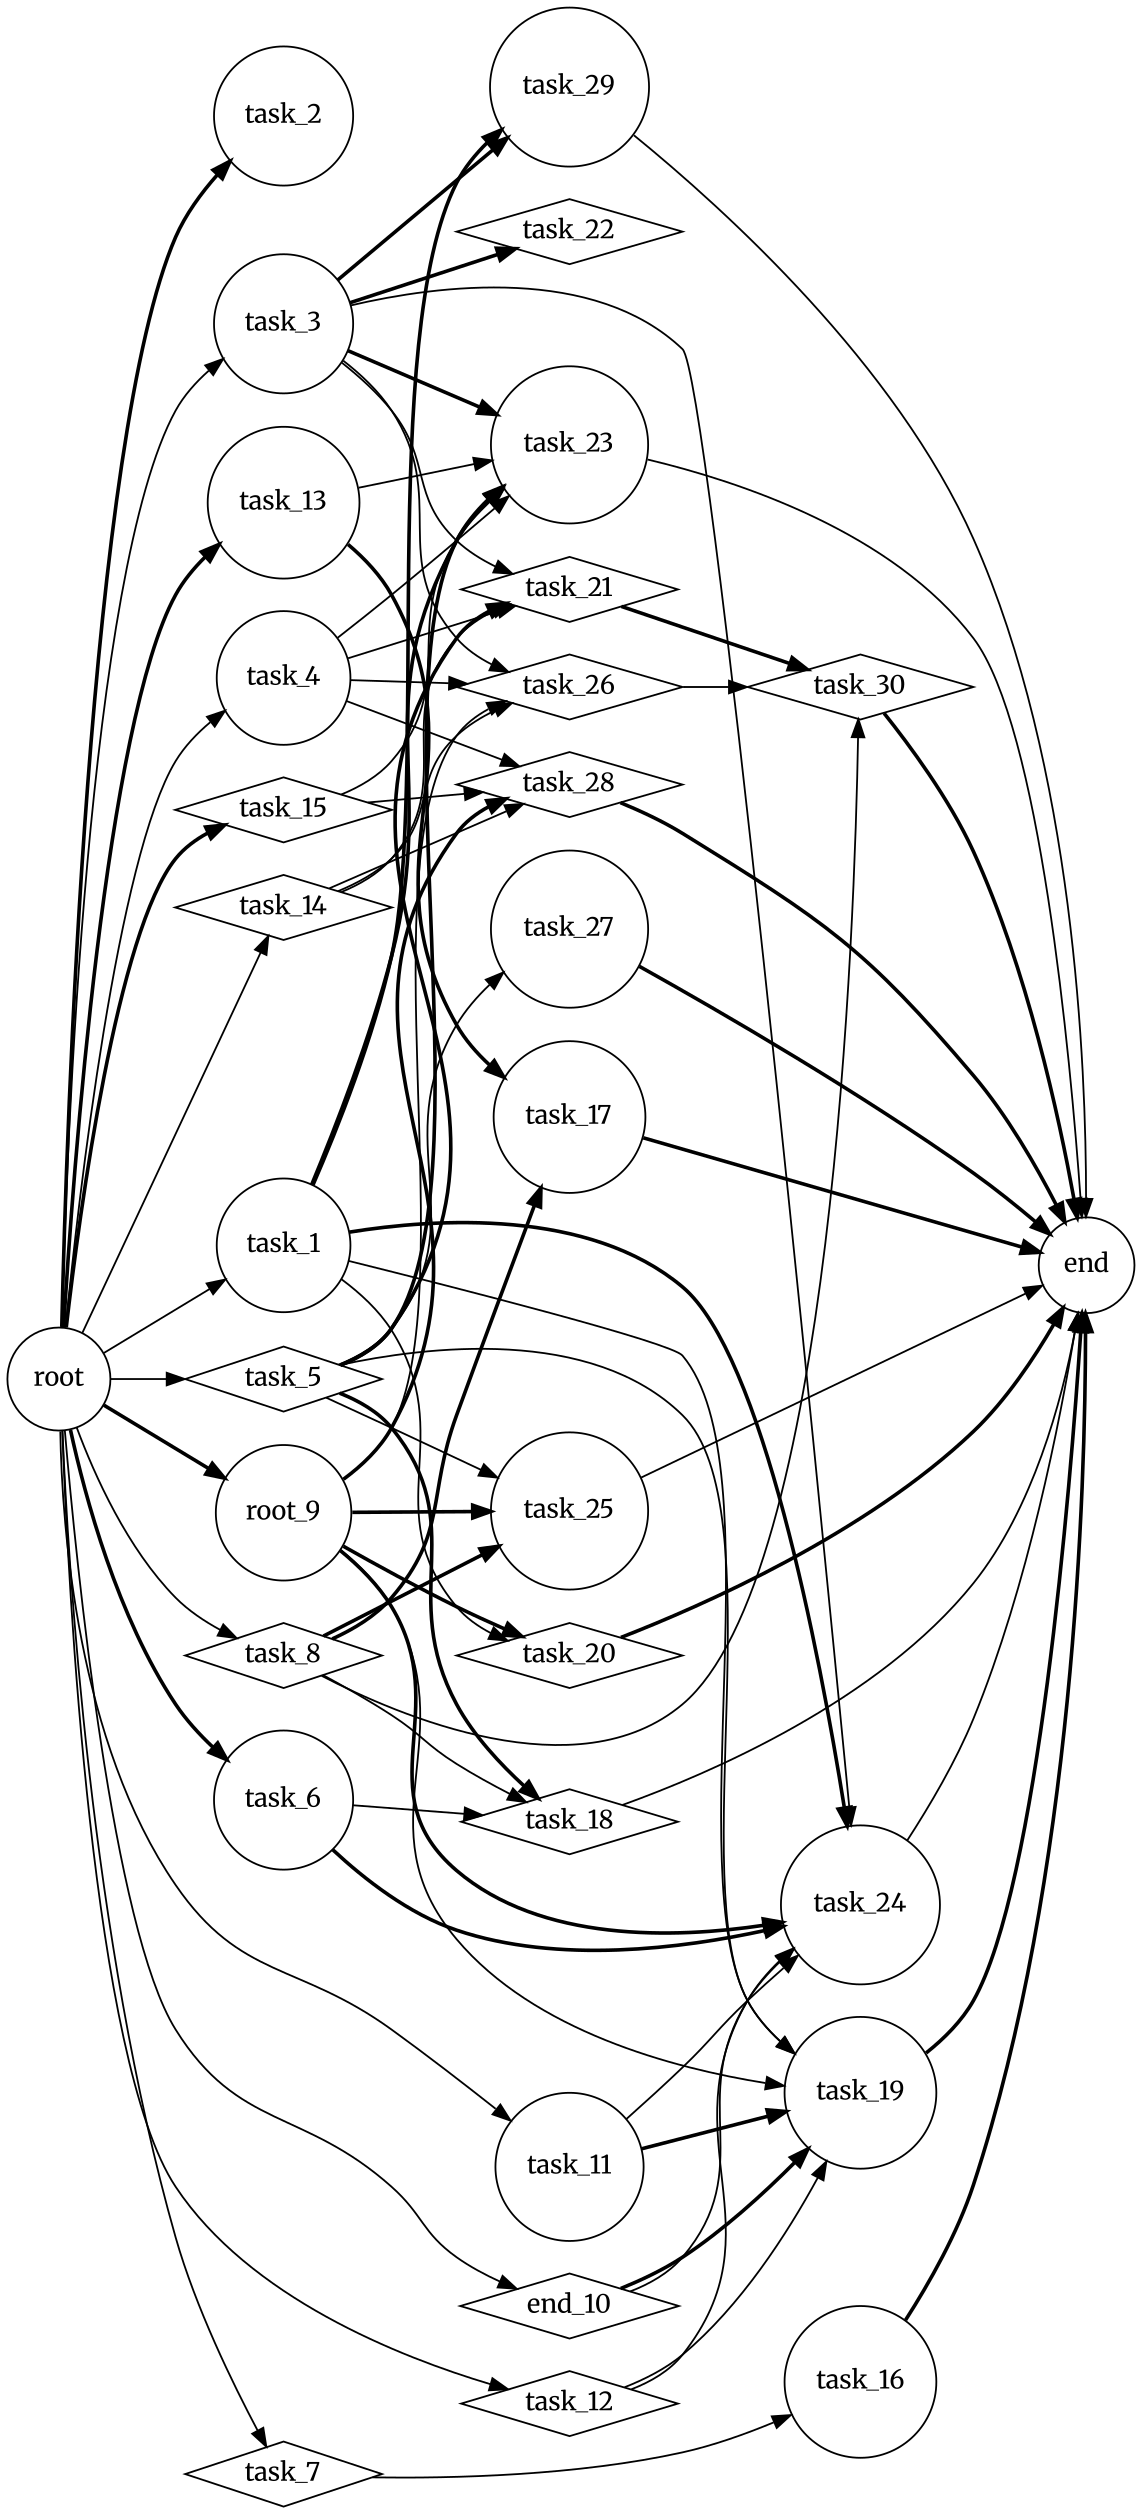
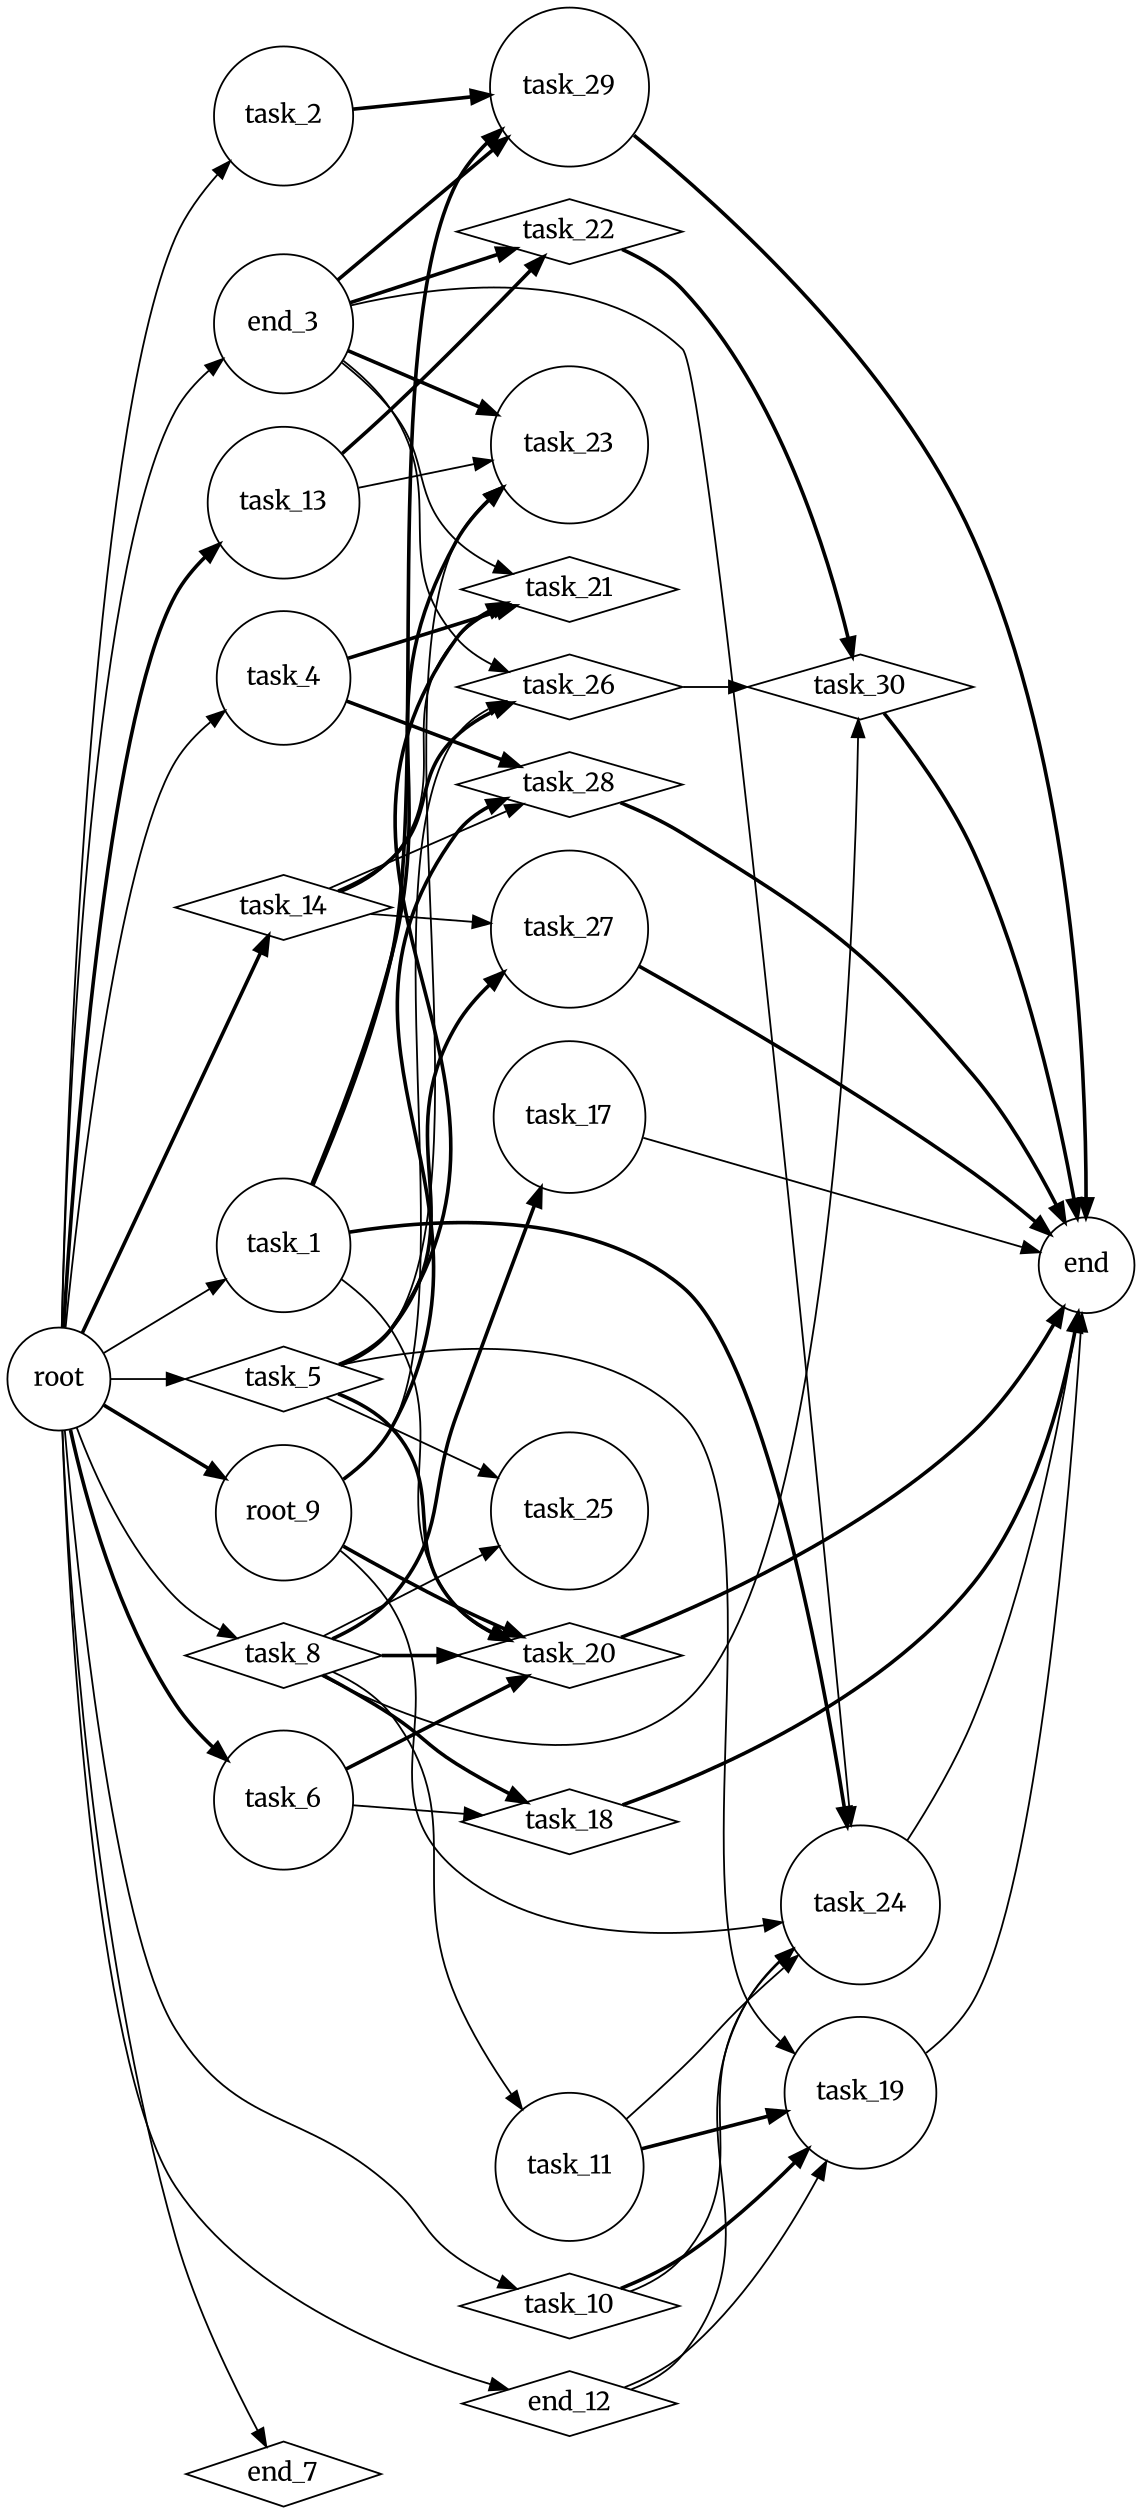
  digraph {
    fontname=Merriweather
    rankdir=LR
    node [fontname=Merriweather shape=circle]
    edge [fontname=Merriweather style=solid]
    root
    task_1
    task_2
-   task_3
+   task_3 [label=end_3]
    task_4
    task_5 [shape=diamond]
    task_6
-   task_7 [shape=diamond]
+   task_7 [shape=diamond label=end_7]
    task_8 [shape=diamond]
    n10 [label=root_9]
-   task_10 [shape=diamond label=end_10]
+   task_10 [shape=diamond]
    task_11
-   task_12 [shape=diamond]
+   task_12 [shape=diamond label=end_12]
    task_13
    task_14 [shape=diamond]
-   task_15 [shape=diamond]
    task_19
    task_20 [shape=diamond]
    task_23
    task_24
    task_29
    task_21 [shape=diamond]
    task_22 [shape=diamond]
    task_26 [shape=diamond]
    task_28 [shape=diamond]
    task_25
    task_27
    task_18 [shape=diamond]
-   task_16
    task_17
    task_30 [shape=diamond]
    end
    root -> task_1
-   root -> task_2 [style=bold]
+   root -> task_2
    root -> task_3
    root -> task_4
    root -> task_5
    root -> task_6 [style=bold]
    root -> task_7
    root -> task_8
    root -> n10 [style=bold]
    root -> task_10
-   root -> task_11
+   task_8 -> task_11
    root -> task_12
    root -> task_13 [style=bold]
-   root -> task_14
-   root -> task_15 [style=bold]
-   task_1 -> task_19
+   root -> task_14 [style=bold]
    task_1 -> task_20
    task_1 -> task_23 [style=bold]
    task_1 -> task_24 [style=bold]
    task_1 -> task_29 [style=bold]
+   task_2 -> task_29 [style=bold]
    task_3 -> task_23 [style=bold]
    task_3 -> task_24
    task_3 -> task_29 [style=bold]
    task_3 -> task_21
    task_3 -> task_22 [style=bold]
    task_3 -> task_26
-   task_4 -> task_23
-   task_4 -> task_21
-   task_4 -> task_26
-   task_4 -> task_28
+   task_4 -> task_21 [style=bold]
+   task_4 -> task_28 [style=bold]
    task_5 -> task_19
-   task_5 -> task_18 [style=bold]
-   task_5 -> task_23 [style=bold]
+   task_5 -> task_20 [style=bold]
+   task_5 -> task_23
    task_5 -> task_21 [style=bold]
    task_5 -> task_25
-   task_5 -> task_27
-   task_6 -> task_24 [style=bold]
+   task_5 -> task_27 [style=bold]
+   task_6 -> task_20 [style=bold]
    task_6 -> task_18
-   task_7 -> task_16
-   task_8 -> task_25 [style=bold]
-   task_8 -> task_18
+   task_8 -> task_20 [style=bold]
+   task_8 -> task_25
+   task_8 -> task_18 [style=bold]
    task_8 -> task_17 [style=bold]
    task_8 -> task_30
-   n10 -> task_19
    n10 -> task_20 [style=bold]
-   n10 -> task_24 [style=bold]
+   n10 -> task_24
    n10 -> task_26
    n10 -> task_28 [style=bold]
-   n10 -> task_25 [style=bold]
    task_10 -> task_19 [style=bold]
    task_10 -> task_24
    task_11 -> task_19 [style=bold]
    task_11 -> task_24
    task_12 -> task_19
    task_12 -> task_24
    task_13 -> task_23
-   task_13 -> task_17 [style=bold]
+   task_13 -> task_22 [style=bold]
    task_14 -> task_21
-   task_14 -> task_26
+   task_14 -> task_26 [style=bold]
    task_14 -> task_28
-   task_15 -> task_23
-   task_15 -> task_28
-   task_19 -> end [style=bold]
+   task_14 -> task_27
+   task_19 -> end
    task_20 -> end [style=bold]
-   task_23 -> end
    task_24 -> end
-   task_29 -> end
-   task_21 -> task_30 [style=bold]
+   task_29 -> end [style=bold]
+   task_22 -> task_30 [style=bold]
    task_26 -> task_30
    task_28 -> end [style=bold]
-   task_25 -> end
    task_27 -> end [style=bold]
-   task_18 -> end
-   task_16 -> end [style=bold]
-   task_17 -> end [style=bold]
+   task_18 -> end [style=bold]
+   task_17 -> end
    task_30 -> end [style=bold]
  }
